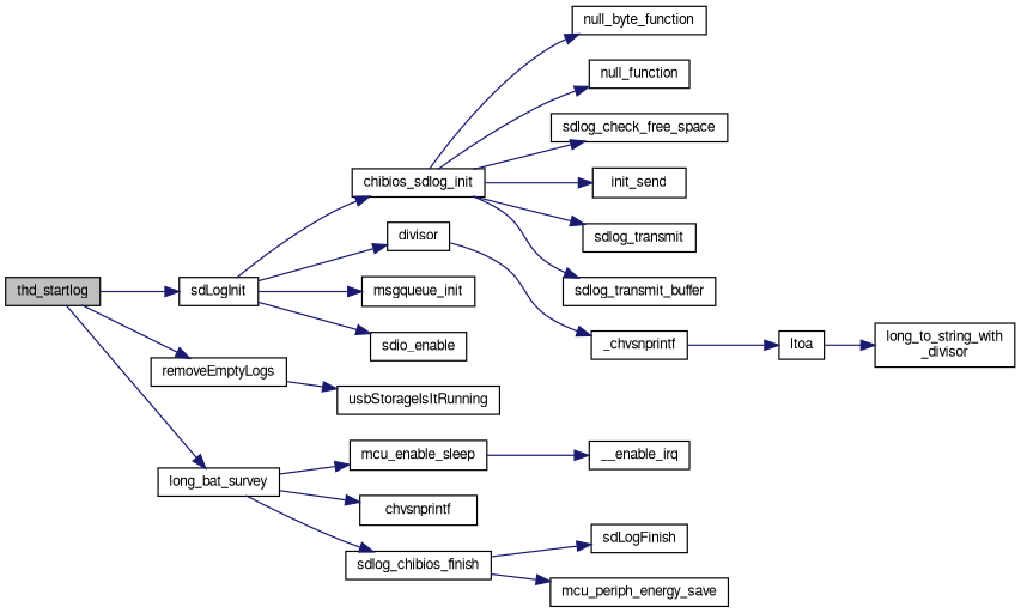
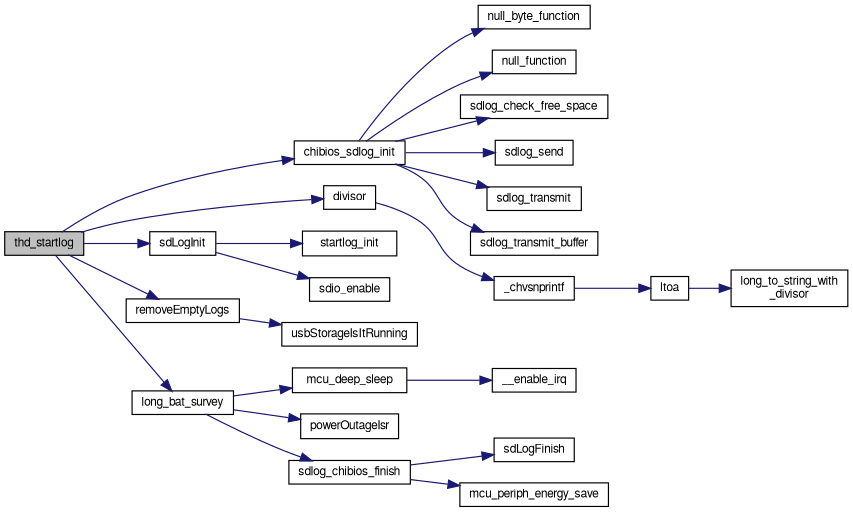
  digraph {
    rankdir=LR
    node [color=black fillcolor=white fontname=FreeSans fontsize=10 shape=record style=filled]
    edge [color=midnightblue fontname=FreeSans fontsize=10 labelfontname=FreeSans labelfontsize=10 style=solid]
    n1 [fillcolor=grey75 fontcolor=black height=0.2 label=thd_startlog width=0.4]
    n2 [height=0.2 label=chibios_sdlog_init width=0.4]
    n3 [height=0.2 label=divisor width=0.4]
    n4 [height=0.2 label=removeEmptyLogs width=0.4]
    n5 [height=0.2 label=sdLogInit width=0.4]
    n6 [height=0.2 label=long_bat_survey width=0.4]
    n7 [height=0.2 label=null_byte_function width=0.4]
    n8 [height=0.2 label=null_function width=0.4]
    n9 [height=0.2 label=sdlog_check_free_space width=0.4]
-   n10 [height=0.2 label=init_send width=0.4]
+   n10 [height=0.2 label=sdlog_send width=0.4]
    n11 [height=0.2 label=sdlog_transmit width=0.4]
    n12 [height=0.2 label=sdlog_transmit_buffer width=0.4]
    n13 [height=0.2 label=_chvsnprintf width=0.4]
    n14 [height=0.2 label=usbStorageIsItRunning width=0.4]
-   n15 [height=0.2 label=msgqueue_init width=0.4]
+   n15 [height=0.2 label=startlog_init width=0.4]
    n16 [height=0.2 label=sdio_enable width=0.4]
-   n17 [height=0.2 label=mcu_enable_sleep width=0.4]
-   n18 [height=0.2 label=chvsnprintf width=0.4]
+   n17 [height=0.2 label=mcu_deep_sleep width=0.4]
+   n18 [height=0.2 label=powerOutageIsr width=0.4]
    n19 [height=0.2 label=sdlog_chibios_finish width=0.4]
    n20 [height=0.2 label=ltoa width=0.4]
    n21 [height=0.2 label="long_to_string_with\l_divisor" width=0.4]
    n22 [height=0.2 label=__enable_irq width=0.4]
    n23 [height=0.2 label=mcu_periph_energy_save width=0.4]
    n24 [height=0.2 label=sdLogFinish width=0.4]
-   n5 -> n2
-   n5 -> n3
+   n1 -> n2
+   n1 -> n3
    n1 -> n4
    n1 -> n5
    n1 -> n6
    n2 -> n7
    n2 -> n8
    n2 -> n9
    n2 -> n10
    n2 -> n11
    n2 -> n12
    n3 -> n13
    n4 -> n14
    n5 -> n15
    n5 -> n16
    n6 -> n17
    n6 -> n18
    n6 -> n19
    n13 -> n20
    n17 -> n22
    n19 -> n23
    n19 -> n24
    n20 -> n21
  }
